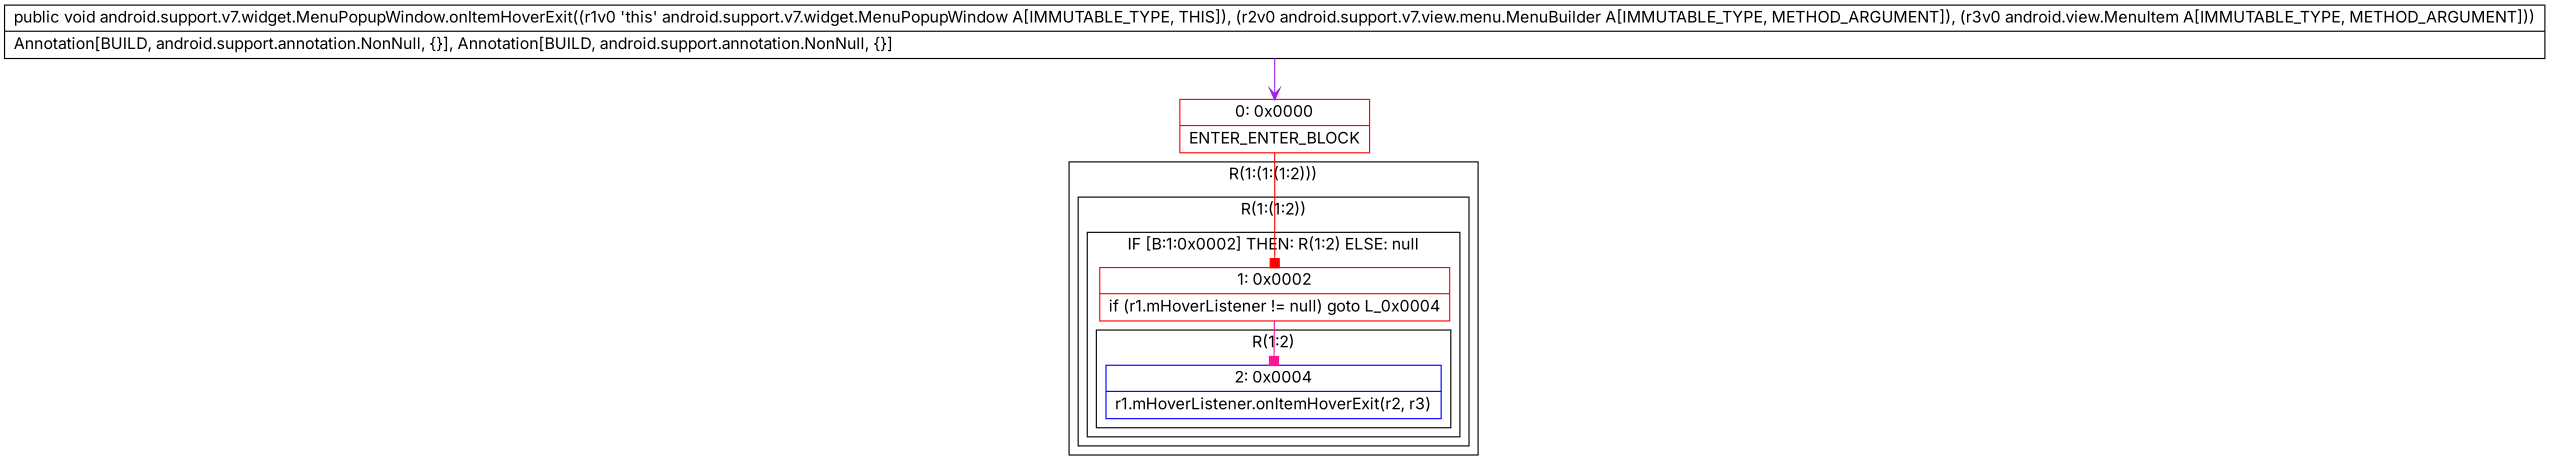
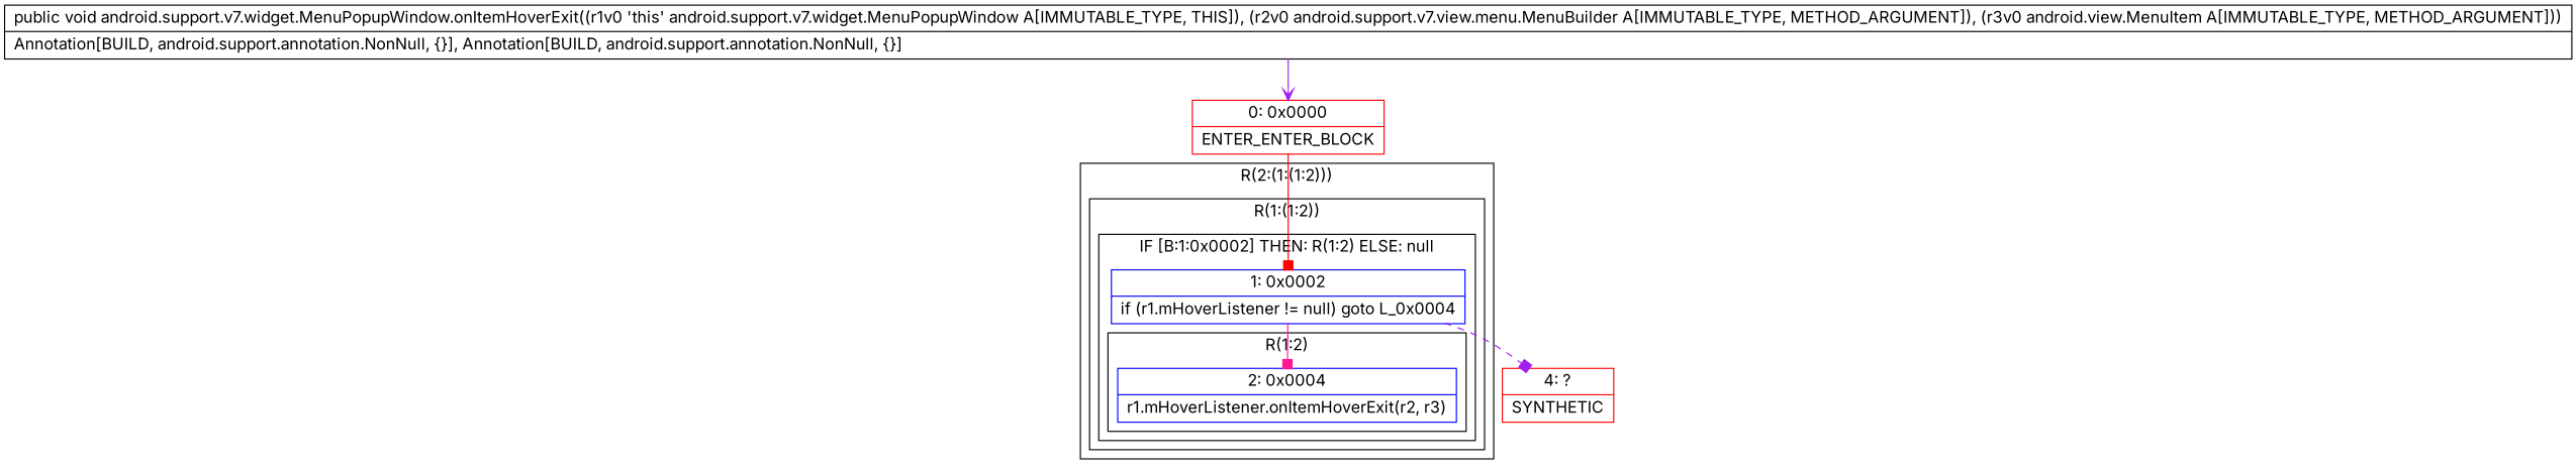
  digraph {
    fontname=Inter
    node [color=blue fontname=Inter shape=record]
    edge [arrowhead=box color=purple fontname=Inter]
    n1 [label="{2\:\ 0x0004|r1.mHoverListener.onItemHoverExit(r2, r3)\l}"]
-   n2 [color=red label="{1\:\ 0x0002|if (r1.mHoverListener != null) goto L_0x0004\l}"]
+   n2 [label="{1\:\ 0x0002|if (r1.mHoverListener != null) goto L_0x0004\l}"]
+   n3 [color=red label="{4\:\ ?|SYNTHETIC\l}"]
    n4 [color=red label="{0\:\ 0x0000|ENTER_ENTER_BLOCK\l}"]
    n5 [label="{public void android.support.v7.widget.MenuPopupWindow.onItemHoverExit((r1v0 'this' android.support.v7.widget.MenuPopupWindow A[IMMUTABLE_TYPE, THIS]), (r2v0 android.support.v7.view.menu.MenuBuilder A[IMMUTABLE_TYPE, METHOD_ARGUMENT]), (r3v0 android.view.MenuItem A[IMMUTABLE_TYPE, METHOD_ARGUMENT]))  | Annotation[BUILD, android.support.annotation.NonNull, \{\}], Annotation[BUILD, android.support.annotation.NonNull, \{\}]\l}" color=""]
    subgraph cluster_1 {
-     label="R(1:(1:(1:2)))"
+     label="R(2:(1:(1:2)))"
      subgraph cluster_2 {
        label="R(1:(1:2))"
        subgraph cluster_3 {
          label="IF [B:1:0x0002] THEN: R(1:2) ELSE: null"
          n2
          subgraph cluster_4 {
            label="R(1:2)"
            n1
          }
        }
      }
    }
    n2 -> n1 [color=deeppink]
+   n2 -> n3 [style=dashed]
    n4 -> n2 [color=red]
    n5 -> n4 [arrowhead=vee]
  }
